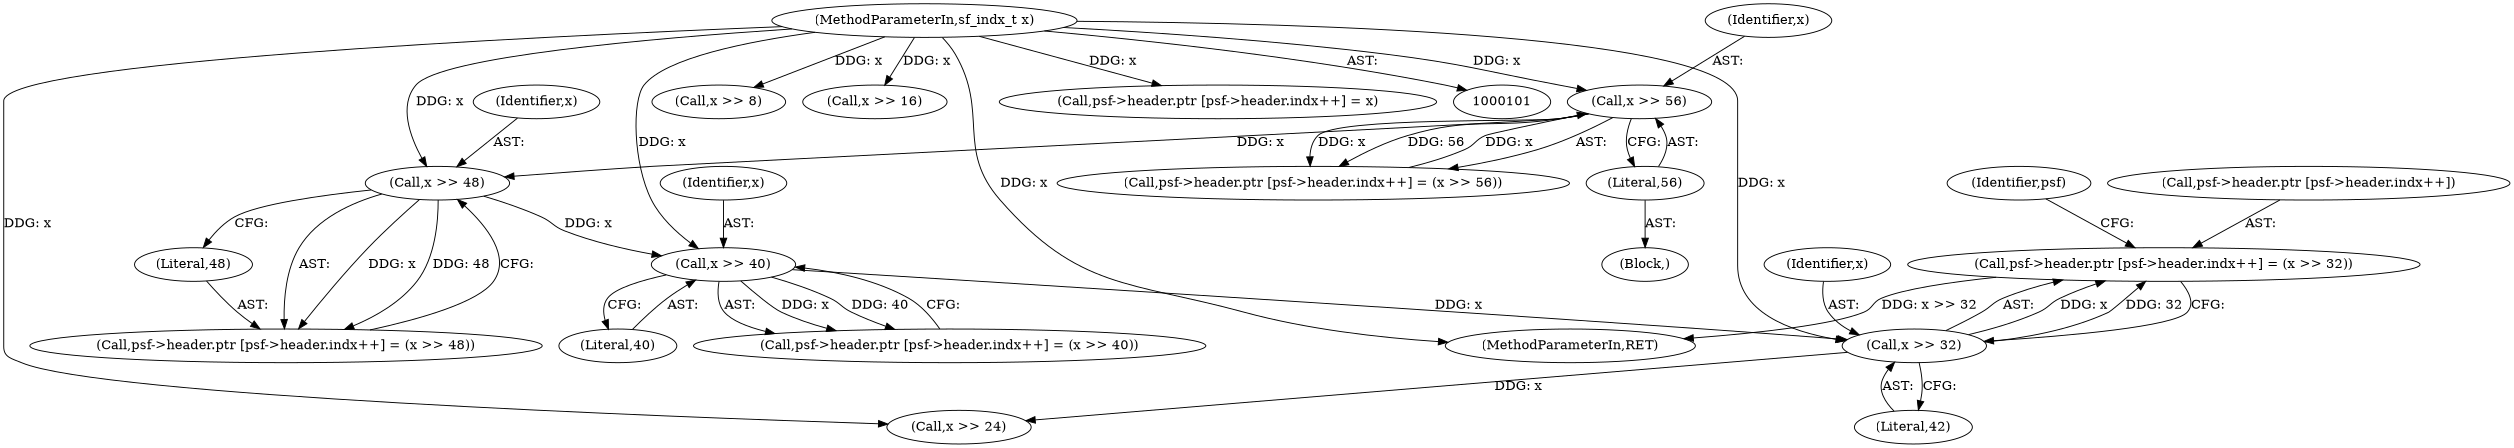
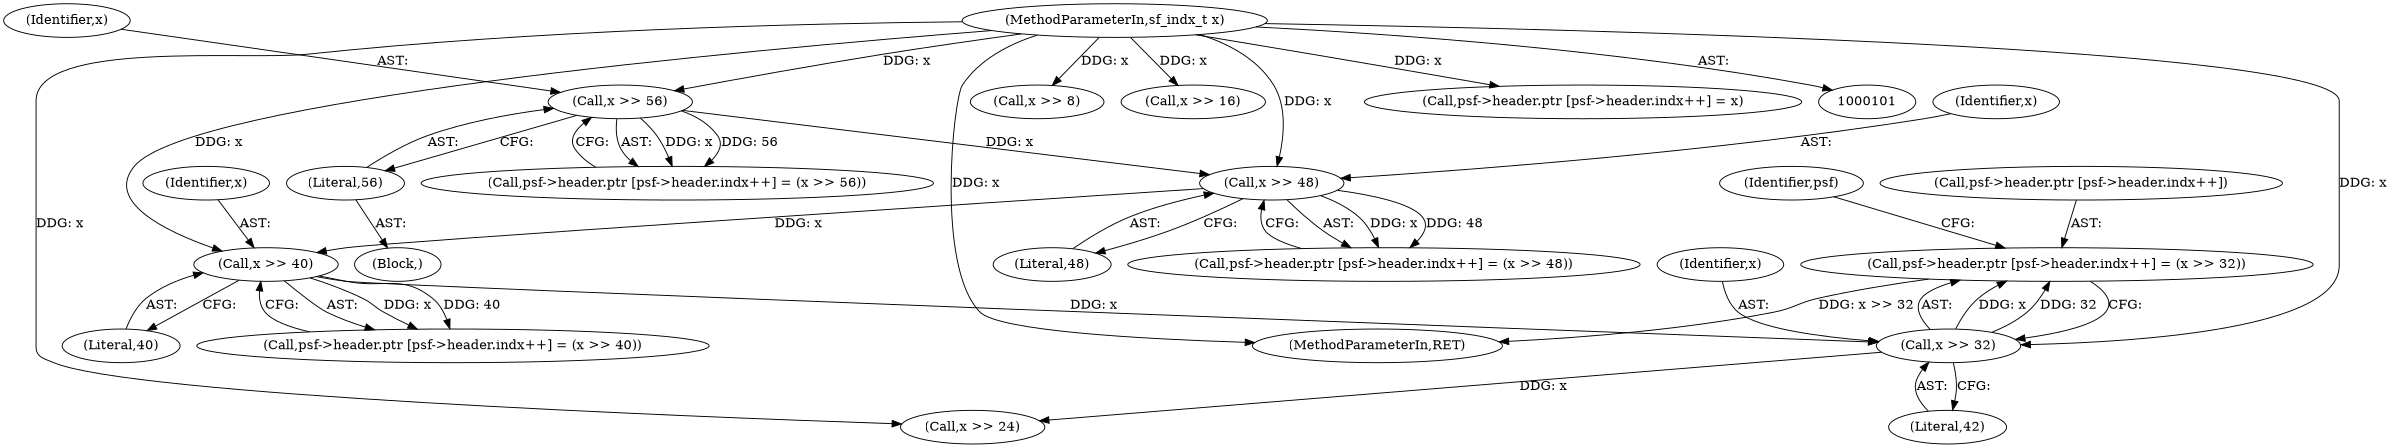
  digraph {
    n1 [label="(Call,psf->header.ptr [psf->header.indx++] = (x >> 32))"]
    n2 [label="(Call,x >> 32)"]
    n3 [label="(MethodParameterIn,RET)"]
    n4 [label="(Literal,42)"]
    n5 [label="(Call,x >> 24)"]
    n6 [label="(Block,)"]
    n7 [label="(Call,x >> 40)"]
    n8 [label="(Literal,40)"]
    n9 [label="(Call,psf->header.ptr [psf->header.indx++] = (x >> 40))"]
    n10 [label="(Call,x >> 48)"]
    n11 [label="(Literal,48)"]
    n12 [label="(Call,psf->header.ptr [psf->header.indx++] = (x >> 48))"]
    n13 [label="(Call,x >> 56)"]
    n14 [label="(Call,psf->header.ptr [psf->header.indx++] = (x >> 56))"]
    n15 [label="(Literal,56)"]
    n16 [label="(MethodParameterIn,sf_indx_t x)"]
    n17 [label="(Call,x >> 8)"]
    n18 [label="(Call,x >> 16)"]
    n19 [label="(Call,psf->header.ptr [psf->header.indx++] = x)"]
    1000101
    n21 [label="(Identifier,psf)"]
    n22 [label="(Call,psf->header.ptr [psf->header.indx++])"]
    n23 [label="(Identifier,x)"]
    n24 [label="(Identifier,x)"]
    n25 [label="(Identifier,x)"]
    n26 [label="(Identifier,x)"]
    n1 -> n2 [label="CFG: "]
    n1 -> n3 [label="DDG: x >> 32"]
    n2 -> n1 [label="AST: "]
    n2 -> n1 [label="DDG: x"]
    n2 -> n1 [label="DDG: 32"]
    n2 -> n4 [label="CFG: "]
    n2 -> n5 [label="DDG: x"]
    n4 -> n2 [label="AST: "]
    n7 -> n2 [label="DDG: x"]
    n7 -> n8 [label="CFG: "]
    n7 -> n9 [label="AST: "]
    n7 -> n9 [label="DDG: x"]
    n7 -> n9 [label="DDG: 40"]
    n8 -> n7 [label="AST: "]
    n9 -> n7 [label="CFG: "]
    n10 -> n7 [label="DDG: x"]
    n10 -> n11 [label="CFG: "]
    n10 -> n12 [label="AST: "]
    n10 -> n12 [label="DDG: x"]
    n10 -> n12 [label="DDG: 48"]
-   n11 -> n12 [label="AST: "]
+   n11 -> n10 [label="AST: "]
    n12 -> n10 [label="CFG: "]
    n13 -> n10 [label="DDG: x"]
    n13 -> n14 [label="AST: "]
    n13 -> n14 [label="DDG: x"]
    n13 -> n14 [label="DDG: 56"]
    n13 -> n15 [label="CFG: "]
-   n14 -> n13 [label="DDG: x"]
+   n14 -> n13 [label="CFG: "]
    n15 -> n6 [label="AST: "]
    n15 -> n13 [label="AST: "]
    n16 -> n2 [label="DDG: x"]
    n16 -> n3 [label="DDG: x"]
    n16 -> n5 [label="DDG: x"]
    n16 -> n7 [label="DDG: x"]
    n16 -> n10 [label="DDG: x"]
    n16 -> n13 [label="DDG: x"]
    n16 -> n17 [label="DDG: x"]
    n16 -> n18 [label="DDG: x"]
    n16 -> n19 [label="DDG: x"]
    n16 -> 1000101 [label="AST: "]
    n21 -> n1 [label="CFG: "]
    n22 -> n1 [label="AST: "]
    n23 -> n7 [label="AST: "]
    n24 -> n2 [label="AST: "]
    n25 -> n10 [label="AST: "]
    n26 -> n13 [label="AST: "]
  }
